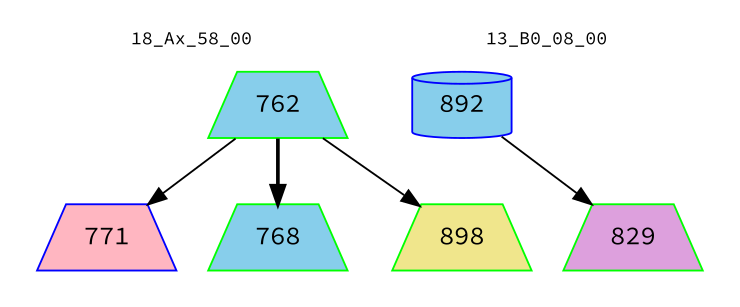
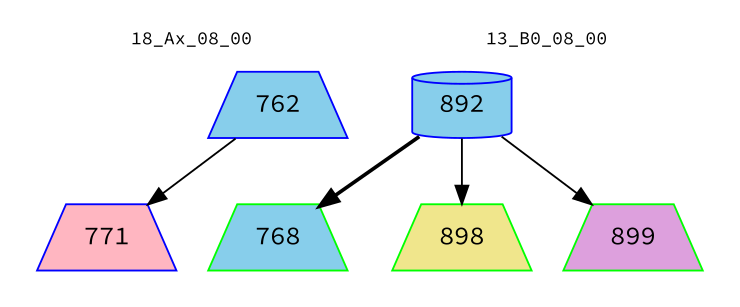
  digraph {
    fontname="Source Code Pro"
    node [color=blue fillcolor=skyblue fontname="Source Code Pro" shape=trapezium style=filled]
    edge [color=black fontname="Source Code Pro" style=solid]
-   n1 [color=green label=762]
+   n1 [label=762]
    n2 [fillcolor=lightpink label=771]
    n3 [color=green label=768]
    n4 [label=892 shape=cylinder]
    n5 [color=green fillcolor=khaki label=898]
-   n6 [color=green fillcolor=plum label=829]
+   n6 [color=green fillcolor=plum label=899]
    subgraph cluster_1 {
      color=white
      fontsize=10
-     label="18_Ax_58_00"
+     label="18_Ax_08_00"
      n1
      n2
      n3
    }
    subgraph cluster_2 {
      color=white
      fontsize=10
      label="13_B0_08_00"
      n4
      n5
      n6
    }
    n1 -> n2
-   n1 -> n3 [style=bold]
-   n1 -> n5
+   n4 -> n3 [style=bold]
+   n4 -> n5
    n4 -> n6
  }
